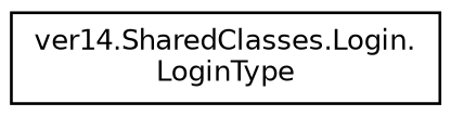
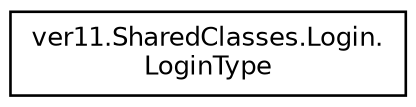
  digraph {
    rankdir=LR
-   n1 [color=black fillcolor=white fontname=Helvetica fontsize=10 height=0.2 label="ver14.SharedClasses.Login.\lLoginType" shape=record style=filled width=0.4]
+   n1 [color=black fillcolor=white fontname=Helvetica fontsize=10 height=0.2 label="ver11.SharedClasses.Login.\lLoginType" shape=record style=filled width=0.4]
  }
